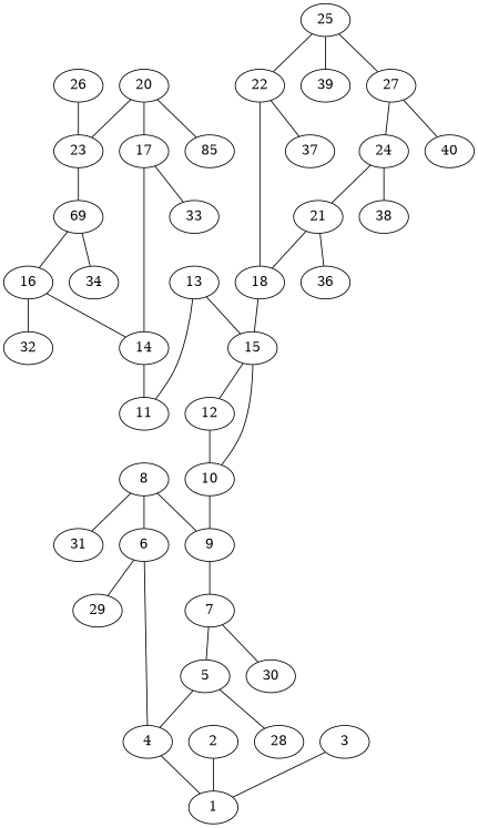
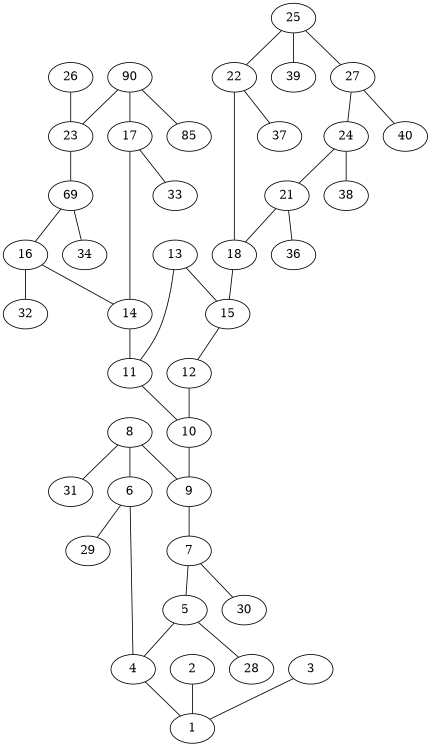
  graph {
    node [chem=C]
    edge [valence=1]
    1 [chem=N]
    2 [chem=O]
    3 [chem=O]
    4
    5
    28 [chem=H]
    6
    29 [chem=H]
    7
    30 [chem=H]
    8
    9
    31 [chem=H]
    10 [chem=N]
    11 [chem=N]
    12 [chem=N]
    13 [chem=N]
    15
    14
    16
    32 [chem=H]
    17
    33 [chem=H]
    18
    n25 [label=69]
    34 [chem=H]
-   20
+   20 [label=90]
    23
    n29 [chem=H label=85]
    21
    36 [chem=H]
    22
    37 [chem=H]
    24
    38 [chem=H]
    25
    27
    39 [chem=H]
    40 [chem=H]
    26 [chem=I]
    2 -- 1
    3 -- 1 [valence=2]
    4 -- 1
    5 -- 4 [valence=2]
    5 -- 28
    6 -- 4
    6 -- 29
    7 -- 5
    7 -- 30
    8 -- 6 [valence=2]
    8 -- 9
    8 -- 31
    9 -- 7 [valence=2]
    10 -- 9
-   15 -- 10
+   11 -- 10
    12 -- 10
    13 -- 11 [valence=2]
    13 -- 15
    15 -- 12 [valence=2]
    14 -- 11
    16 -- 14 [valence=2]
    16 -- 32
    17 -- 14
    17 -- 33
    18 -- 15
    n25 -- 16
    n25 -- 34
    20 -- 17 [valence=2]
    20 -- 23
    20 -- n29
    23 -- n25 [valence=2]
    21 -- 18 [valence=2]
    21 -- 36
    22 -- 18
    22 -- 37
    24 -- 21
    24 -- 38
    25 -- 22 [valence=2]
    25 -- 27
    25 -- 39
    27 -- 24 [valence=2]
    27 -- 40
    26 -- 23
  }
